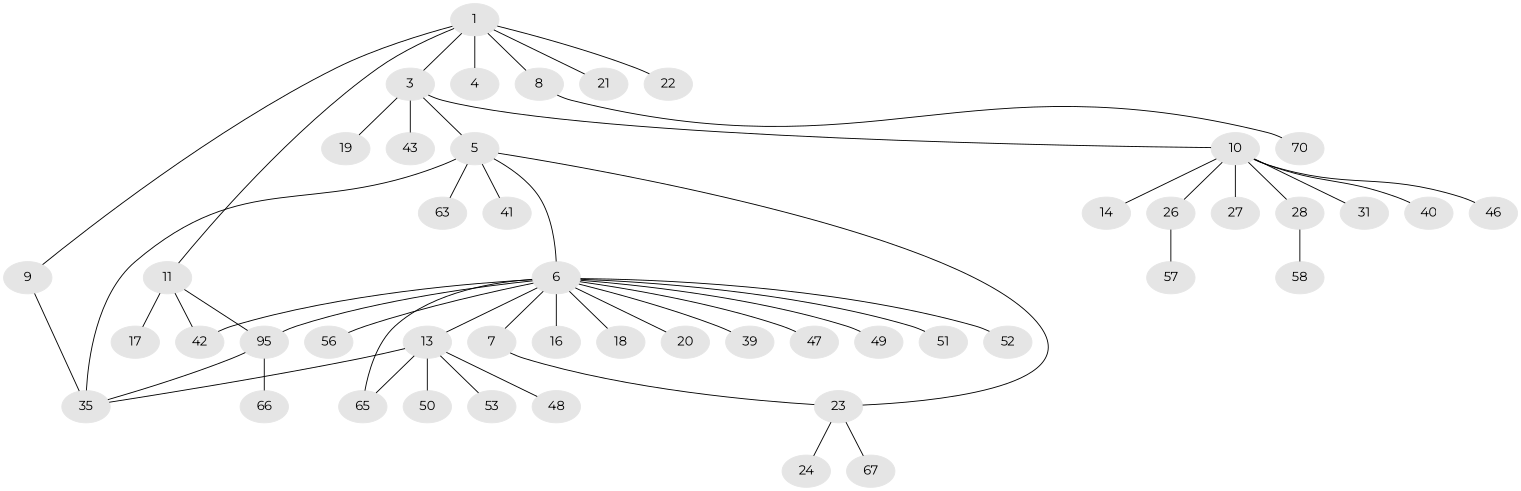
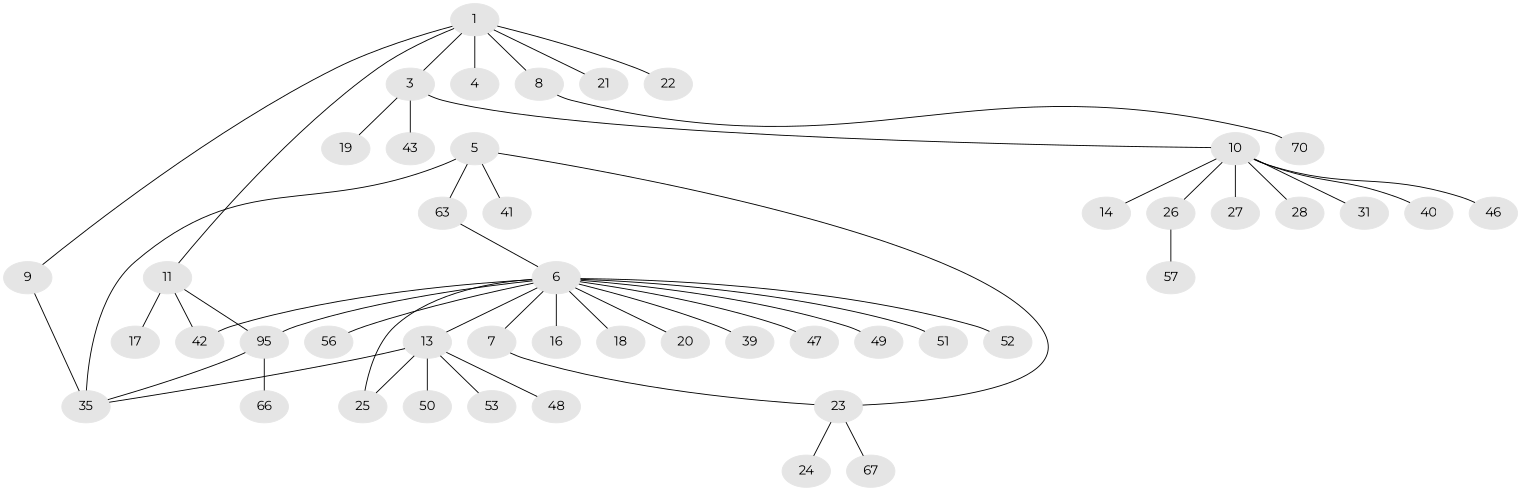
  graph {
    fontname=Montserrat
    node [color=gray90 fontname=Montserrat style=filled]
    edge [fontname=Montserrat]
    1 [super="+54+38+2"]
    3
    4
    8 [super="+12"]
    9 [super="+32"]
    11
    21
    22
    5 [super="+34"]
    10 [super="+29"]
    19
    43
    70
    35 [super="+44"]
    n15 [label=95]
    42
    17
    6
    23
    41
    63
    14
    26 [super="+33"]
    27 [super="+62"]
    28 [super="+36"]
    31
    40
    46
    7
    13 [super="+37"]
    16
    18
    20 [super="+64"]
-   25 [super="+59" label=65]
+   25 [super="+59"]
    39
    47
    49
    51
    52
    56
    24 [super="+65"]
    67
    48
    50
    53 [super="+69"]
    66
    57
-   58
    1 -- 3
    1 -- 4
    1 -- 8
    1 -- 9
    1 -- 11
    1 -- 21
    1 -- 22
-   3 -- 5
    3 -- 10
    3 -- 19
    3 -- 43
    8 -- 70
    9 -- 35
    11 -- n15
    11 -- 42
    11 -- 17
    5 -- 35 [weight=2]
-   5 -- 6
+   63 -- 6
    5 -- 23
    5 -- 41
    5 -- 63
    10 -- 14
    10 -- 26
    10 -- 27
    10 -- 28
    10 -- 31
    10 -- 40
    10 -- 46
    n15 -- 35
    n15 -- 66
    6 -- n15
    6 -- 42
    6 -- 7
    6 -- 13
    6 -- 16
    6 -- 18
    6 -- 20
    6 -- 25
    6 -- 39
    6 -- 47
    6 -- 49
    6 -- 51
    6 -- 52
    6 -- 56
    23 -- 24
    23 -- 67
    26 -- 57
-   28 -- 58
    7 -- 23
    13 -- 35
    13 -- 25
    13 -- 48
    13 -- 50
    13 -- 53
  }
